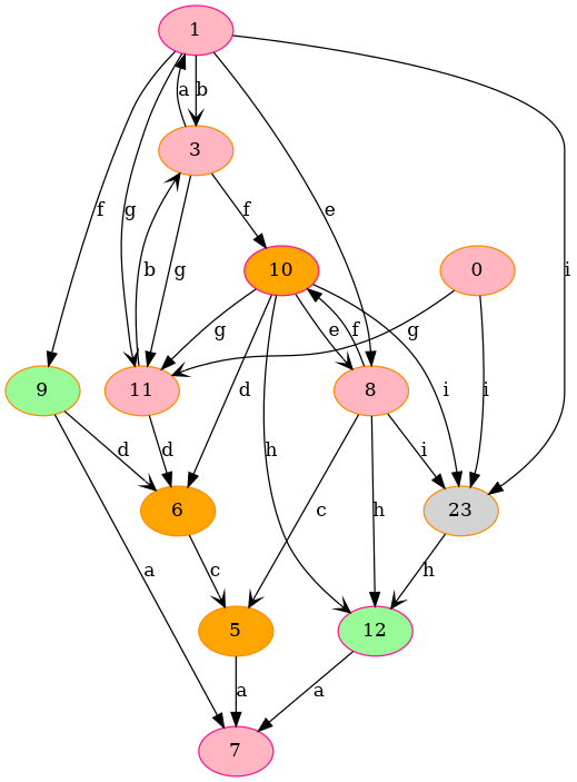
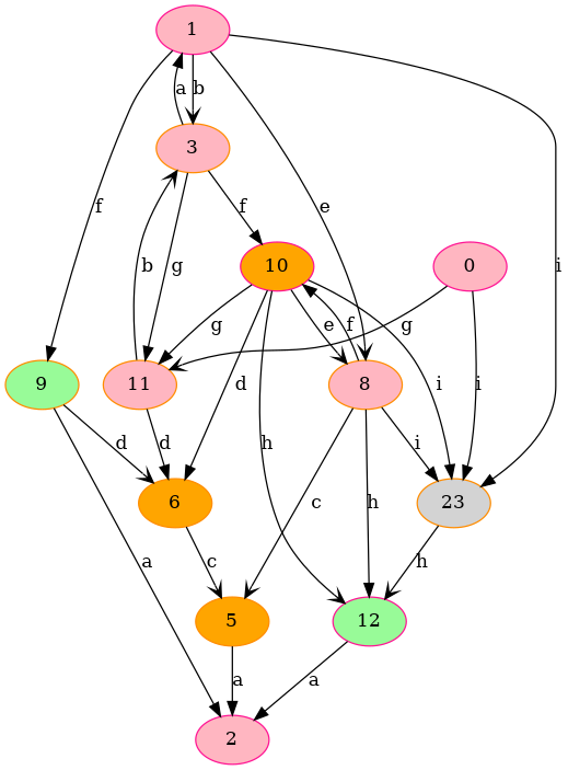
  strict digraph {
    node [color=darkorange fillcolor=lightpink style=filled]
    edge [arrowhead=normal]
    1 [color=deeppink]
    3
    8
    9 [fillcolor=palegreen]
    11
    n6 [fillcolor=lightgrey label=23]
    10 [color=deeppink fillcolor=orange]
    5 [fillcolor=orange]
    12 [color=deeppink fillcolor=palegreen]
-   2 [color=deeppink label=7]
+   2 [color=deeppink]
    6 [fillcolor=orange]
-   0
+   0 [color=deeppink]
    1 -> 3 [arrowhead=vee label=b]
-   1 -> 8 [label=e]
+   1 -> 8 [arrowhead=vee label=e]
    1 -> 9 [label=f]
-   1 -> 11 [arrowhead=vee label=g]
    1 -> n6 [label=i]
    3 -> 1 [label=a]
    3 -> 11 [label=g]
    3 -> 10 [label=f]
    8 -> n6 [label=i]
    8 -> 10 [label=f]
    8 -> 5 [arrowhead=vee label=c]
    8 -> 12 [label=h]
    9 -> 2 [label=a]
    9 -> 6 [arrowhead=vee label=d]
    11 -> 3 [arrowhead=vee label=b]
    11 -> 6 [label=d]
    n6 -> 12 [arrowhead=vee label=h]
    10 -> 8 [arrowhead=vee label=e]
    10 -> 11 [label=g]
    10 -> n6 [label=i]
    10 -> 12 [arrowhead=vee label=h]
    10 -> 6 [label=d]
    5 -> 2 [label=a]
    12 -> 2 [label=a]
    6 -> 5 [arrowhead=vee label=c]
    0 -> 11 [arrowhead=vee label=g]
    0 -> n6 [label=i]
  }
